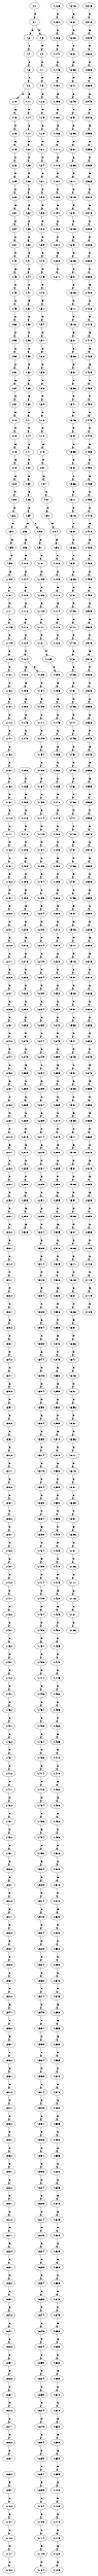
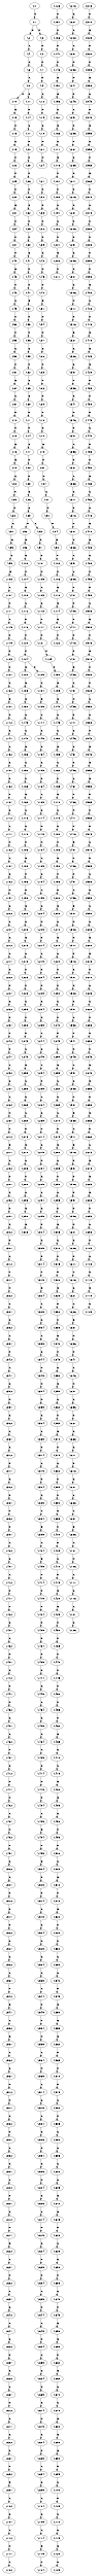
  strict digraph {
    S0
    S1
    S2
    S3
    S4
    S5
    S6
    S7
    S8
    S9
    S10
    S11
    S12
    S13
    S14
    S15
    S16
    S17
    S18
    S19
    S20
    S21
    S22
    S23
    S24
    S25
    S26
    S27
    S28
    S29
    S30
    S31
    S32
    S33
    S34
    S35
    S36
    S37
    S38
    S39
    S40
    S41
    S42
    S43
    S44
    S45
    S46
    S47
    S48
    S49
    S50
    S51
    S52
    S53
    S54
    S55
    S56
    S57
    S58
    S59
    S60
    S61
    S62
    S63
    S64
    S65
    S66
    S67
    S68
    S69
    S70
    S71
    S72
    S73
    S74
    S75
    S76
    S77
    S78
    S79
    S80
    S81
    S82
    S83
    S84
    S85
    S86
    S87
    S88
    S89
    S90
    S91
    S92
    S93
    S94
    S95
    S96
    S97
    S98
    S99
    S100
    S101
    S102
    S103
    S104
    S105
    S106
    S107
    S108
    S109
    S110
    S111
    S112
    S113
    S114
    S115
    S116
    S117
    S118
    S119
    S120
    S121
    S122
    S123
    S124
    S125
    S127
    S128
    S129
    S130
    S126
    S131
    S132
    S133
    S134
    S135
    S136
    S137
    S138
    S139
    S140
    S141
    S142
    S143
    S144
    S145
    S146
    S147
    S148
    S149
    S150
    S151
    S152
+   S153
    S154
    S155
    S156
    S157
    S158
    S159
    S160
    S161
    S162
    S163
    S164
    S165
    S166
    S167
    S168
    S169
    S170
    S171
    S172
    S173
    S174
    S175
    S176
    S177
    S178
    S179
    S180
    S181
    S182
    S183
    S184
    S185
    S186
    S187
    S188
    S189
    S190
    S191
    S192
    S193
    S194
    S195
    S196
    S197
    S198
    S199
    S200
    S201
    S202
    S203
    S204
    S205
    S206
    S207
    S208
    S209
    S210
    S211
    S212
    S213
    S214
    S215
    S217
    S218
    S219
    S220
    S216
    S221
    S222
    S223
    S224
    S225
    S226
    S227
    S228
    S229
    S230
    S231
    S232
    S233
    S234
    S235
    S236
    S237
    S238
    S239
    S240
    S241
    S242
    S243
    S244
    S245
    S246
    S247
    S248
    S249
    S250
    S251
    S252
    S253
    S254
    S255
    S256
    S257
    S258
    S259
    S260
    S261
    S262
    S263
    S264
    S265
    S266
    S267
    S268
    S269
    S270
    S271
    S272
    S273
    S274
    S275
    S276
    S277
    S278
    S279
    S280
    S281
    S282
    S283
    S284
    S285
    S286
    S287
    S288
    S289
    S290
    S291
    S292
    S293
    S294
    S295
    S296
    S297
    S298
    S299
    S300
    S301
    S302
    S303
    S304
    S305
    S306
    S307
    S309
    S310
    S311
    S312
    S314
    S315
    S316
    S317
    S313
    S318
    S319
    S320
    S321
    S322
    S323
    S324
    S325
    S326
    S327
    S328
    S329
    S330
    S331
    S332
    S333
    n334 [label=S934]
    S335
    S336
    S337
    S338
    S339
    S340
    S341
    S342
    S343
    S344
    S345
    S346
    S347
    S348
    S349
    S350
    S351
    S352
    S353
    S354
    S355
    S356
    S357
    S358
    S359
    S360
    S361
    S362
    S363
    S364
    S365
    S366
    S367
    S368
    S369
    S370
    S371
    S372
    S373
    S374
    S375
    S376
    S377
    S378
    S379
    S380
    S381
    S382
    S383
    S384
    S385
    S386
    S387
    S388
    S389
    S390
    S391
    S392
    S393
    S394
    S395
    S396
    S397
    S398
    S399
    S400
    S401
    S402
    S403
    S404
    S405
    S406
    S407
    S408
    S409
    S410
    S411
    S412
    S413
    S414
    S415
    S416
    S417
    S418
    S419
    S420
    S421
    S422
    S423
    S424
    S425
    S426
    S427
    S428
    S429
    S430
    S431
    S432
    S433
    S434
    S435
    S436
    S437
    S438
    S439
    S440
    S441
    S442
    S443
    S444
    S445
    S446
    S447
    S448
    S449
    S450
    S451
    S452
    S453
    S454
    S455
    S456
    S457
    S458
    S459
    S460
    S461
    S462
    S463
    S464
    S465
    S466
    S467
    S468
    S469
    S470
    S471
    S472
    S473
    S474
    S475
    S476
    S477
    S478
    S479
    S480
    S481
    S482
    S483
    S484
    S485
    S486
    S487
    S488
    S489
    S490
    S491
    S492
    S493
    S494
    S495
    S496
    S497
    S498
    S499
    S500
    S501
    S502
    S503
    S504
    S505
    S506
    S507
    S508
    S509
    S510
    S511
    S512
    S513
    S514
    S515
    S516
    S517
    S518
    S519
    S520
    S521
    S522
    S523
    S524
    S525
    S526
    S527
    S528
    S529
    S530
    S531
    S532
    S533
    S534
    S535
    S536
    S537
    S538
    S539
    S540
    S541
    S542
    S543
    S544
    S545
    S546
    S547
    S548
    S549
    S550
    S551
    S552
    S553
    S554
    S555
    S556
    S557
    S558
    S559
    S560
    S561
    S562
    S563
    S564
    S565
    S566
    S567
    S568
    S569
    S570
    S571
    S572
    S573
    S574
    S575
    S576
    S577
    S578
    S579
    S580
    S581
    S582
    S583
    S584
    S585
    S586
    S587
    S588
    S589
    S590
    S591
    S592
    S593
    S594
    S595
    S596
    S597
    S598
    S599
    S600
    S601
    S602
    S603
    S604
    S605
    S606
    S607
    S608
    S609
    S610
    S611
    S612
    S613
    S614
    S615
    S616
    S617
    S618
    S619
    S620
    S621
    S622
    S623
    S624
    S625
    S626
    S627
    S628
    S629
    S630
    S631
    S632
    S633
    S634
    S635
    S636
    S637
    S638
    S639
    S640
    S641
    S642
    S643
    S644
    S645
    S646
    S647
    S648
    S649
    S650
    S651
    S652
    S653
    S654
    S655
    S656
    S657
    S658
    S659
    S660
    S661
    S662
    S663
    S664
    S665
    S666
    S667
    S668
    S669
    S670
    S671
    S672
    S673
    S674
    S675
    S676
    S677
    S678
    S679
    S680
    S681
    S682
    S683
    S684
    S685
    S686
    S687
    S688
    S689
    S690
    S691
    S692
    S693
    S694
    S695
    S696
    S697
    S698
    S699
    S700
    S701
    S702
    S703
    S704
    S705
    S706
    S707
    S708
    S709
    S710
    S711
    S712
    S713
    S714
    S715
    S716
    S717
    S718
    S719
    S720
    S721
    S722
    S723
    S724
    S725
    S726
    S0 -> S1 [label=A]
    S1 -> S2 [label=T]
    S1 -> S3 [label=A]
    S2 -> S4 [label=G]
    S3 -> S5 [label=A]
    S4 -> S6 [label=G]
    S5 -> S7 [label=A]
    S6 -> S8 [label=C]
    S7 -> S9 [label=T]
    S8 -> S10 [label=A]
    S8 -> S11 [label=G]
    S9 -> S12 [label=G]
    S10 -> S13 [label=G]
    S11 -> S14 [label=A]
    S12 -> S15 [label=A]
    S13 -> S16 [label=A]
    S14 -> S17 [label=C]
    S15 -> S18 [label=C]
    S16 -> S19 [label=C]
    S17 -> S20 [label=T]
    S18 -> S21 [label=A]
    S19 -> S22 [label=T]
    S20 -> S23 [label=T]
    S21 -> S24 [label=A]
    S22 -> S25 [label=T]
    S23 -> S26 [label=T]
-   S24 -> S27 [label=C]
    S25 -> S28 [label=T]
    S26 -> S29 [label=T]
    S27 -> S30 [label=T]
    S28 -> S31 [label=G]
    S29 -> S32 [label=G]
    S30 -> S33 [label=T]
    S31 -> S34 [label=A]
    S32 -> S35 [label=A]
    S33 -> S36 [label=T]
    S34 -> S37 [label=T]
    S35 -> S38 [label=T]
    S36 -> S39 [label=T]
    S37 -> S40 [label=A]
    S38 -> S41 [label=G]
    S39 -> S42 [label=G]
    S40 -> S43 [label=G]
    S41 -> S44 [label=A]
    S42 -> S45 [label=A]
    S43 -> S46 [label=T]
    S44 -> S47 [label=T]
    S45 -> S48 [label=T]
    S46 -> S49 [label=C]
    S47 -> S50 [label=G]
    S48 -> S51 [label=G]
    S49 -> S52 [label=T]
    S50 -> S53 [label=T]
    S51 -> S54 [label=A]
    S52 -> S55 [label=T]
    S53 -> S56 [label=T]
    S54 -> S57 [label=T]
    S55 -> S58 [label=C]
    S56 -> S59 [label=C]
    S57 -> S60 [label=G]
    S58 -> S61 [label=T]
    S59 -> S62 [label=T]
    S60 -> S63 [label=T]
    S61 -> S64 [label=G]
    S62 -> S65 [label=G]
    S63 -> S66 [label=T]
    S64 -> S67 [label=C]
    S65 -> S68 [label=G]
    S66 -> S69 [label=T]
    S67 -> S70 [label=A]
    S68 -> S71 [label=A]
    S69 -> S72 [label=T]
    S70 -> S73 [label=A]
    S71 -> S74 [label=A]
    S72 -> S75 [label=G]
    S73 -> S76 [label=G]
    S74 -> S77 [label=G]
    S75 -> S78 [label=G]
    S76 -> S79 [label=G]
    S77 -> S80 [label=A]
    S78 -> S81 [label=A]
    S79 -> S82 [label=C]
    S80 -> S83 [label=A]
    S81 -> S84 [label=A]
    S82 -> S85 [label=A]
    S83 -> S86 [label=G]
    S84 -> S87 [label=C]
    S85 -> S88 [label=T]
    S86 -> S89 [label=C]
    S87 -> S90 [label=A]
    S88 -> S91 [label=C]
    S89 -> S92 [label=T]
    S89 -> S93 [label=C]
    S90 -> S94 [label=A]
    S91 -> S95 [label=G]
    S92 -> S96 [label=G]
    S93 -> S97 [label=G]
    S94 -> S98 [label=G]
    S95 -> S99 [label=G]
    S96 -> S100 [label=G]
    S97 -> S101 [label=G]
    S98 -> S102 [label=T]
    S99 -> S103 [label=G]
    S100 -> S104 [label=A]
    S101 -> S105 [label=A]
    S102 -> S106 [label=T]
    S103 -> S107 [label=G]
    S104 -> S108 [label=G]
    S105 -> S109 [label=G]
    S106 -> S110 [label=G]
    S107 -> S111 [label=A]
    S108 -> S112 [label=C]
    S109 -> S113 [label=C]
    S110 -> S114 [label=G]
    S111 -> S115 [label=G]
    S112 -> S116 [label=T]
    S113 -> S117 [label=T]
    S114 -> S118 [label=G]
    S115 -> S119 [label=T]
    S116 -> S120 [label=T]
    S117 -> S121 [label=T]
    S118 -> S122 [label=A]
    S119 -> S123 [label=T]
    S120 -> S124 [label=T]
    S121 -> S125 [label=T]
    S123 -> S127 [label=T]
    S124 -> S128 [label=G]
    S124 -> S129 [label=T]
    S125 -> S130 [label=T]
    S127 -> S132 [label=G]
    S128 -> S133 [label=G]
    S129 -> S134 [label=G]
    S130 -> S135 [label=G]
    S126 -> S131 [label=A]
    S131 -> S136 [label=T]
    S132 -> S137 [label=G]
    S133 -> S138 [label=G]
    S134 -> S139 [label=G]
    S135 -> S140 [label=G]
    S136 -> S141 [label=T]
    S137 -> S142 [label=G]
    S138 -> S143 [label=C]
    S139 -> S144 [label=C]
    S140 -> S145 [label=C]
    S141 -> S146 [label=T]
    S142 -> S147 [label=C]
    S143 -> S148 [label=C]
    S144 -> S149 [label=C]
    S145 -> S150 [label=C]
    S146 -> S151 [label=G]
    S147 -> S152 [label=C]
+   S148 -> S153 [label=G]
    S149 -> S154 [label=G]
    S150 -> S155 [label=G]
    S151 -> S156 [label=G]
    S152 -> S157 [label=C]
+   S153 -> S158 [label=C]
    S154 -> S159 [label=C]
    S155 -> S160 [label=C]
    S156 -> S161 [label=C]
    S157 -> S162 [label=T]
    S158 -> S163 [label=T]
    S159 -> S164 [label=T]
    S160 -> S165 [label=T]
    S161 -> S166 [label=G]
    S162 -> S167 [label=T]
    S163 -> S168 [label=G]
    S164 -> S169 [label=G]
    S165 -> S170 [label=G]
    S166 -> S171 [label=C]
    S167 -> S172 [label=C]
    S168 -> S173 [label=C]
    S169 -> S174 [label=C]
    S170 -> S175 [label=C]
    S171 -> S176 [label=G]
    S172 -> S177 [label=C]
    S173 -> S178 [label=C]
    S174 -> S179 [label=A]
    S175 -> S180 [label=C]
    S176 -> S181 [label=T]
    S177 -> S182 [label=A]
    S178 -> S183 [label=A]
    S179 -> S184 [label=A]
    S180 -> S185 [label=A]
    S181 -> S186 [label=T]
    S182 -> S187 [label=G]
    S183 -> S188 [label=G]
    S184 -> S189 [label=G]
    S185 -> S190 [label=G]
    S186 -> S191 [label=C]
    S187 -> S192 [label=C]
    S188 -> S193 [label=A]
    S189 -> S194 [label=C]
    S190 -> S195 [label=A]
    S191 -> S196 [label=C]
    S192 -> S197 [label=A]
    S193 -> S198 [label=A]
    S194 -> S199 [label=G]
    S195 -> S200 [label=A]
    S196 -> S201 [label=A]
    S197 -> S202 [label=C]
    S198 -> S203 [label=G]
    S199 -> S204 [label=C]
    S200 -> S205 [label=G]
    S201 -> S206 [label=G]
    S202 -> S207 [label=C]
    S203 -> S208 [label=C]
    S204 -> S209 [label=A]
    S205 -> S210 [label=C]
    S206 -> S211 [label=A]
    S207 -> S212 [label=G]
    S208 -> S213 [label=G]
    S209 -> S214 [label=T]
    S210 -> S215 [label=G]
    S212 -> S217 [label=C]
    S213 -> S218 [label=C]
    S214 -> S219 [label=C]
    S215 -> S220 [label=C]
    S217 -> S222 [label=G]
    S218 -> S223 [label=A]
    S219 -> S224 [label=T]
    S220 -> S225 [label=A]
    S216 -> S221 [label=G]
    S221 -> S226 [label=C]
    S222 -> S227 [label=T]
    S223 -> S228 [label=T]
    S224 -> S229 [label=T]
    S225 -> S230 [label=T]
    S226 -> S231 [label=G]
    S227 -> S232 [label=G]
    S228 -> S233 [label=C]
    S229 -> S234 [label=C]
    S230 -> S235 [label=C]
    S231 -> S236 [label=A]
    S232 -> S237 [label=T]
    S233 -> S238 [label=T]
    S234 -> S239 [label=G]
    S235 -> S240 [label=T]
    S236 -> S241 [label=A]
    S237 -> S242 [label=T]
    S238 -> S243 [label=T]
    S239 -> S244 [label=C]
    S240 -> S245 [label=T]
    S241 -> S246 [label=T]
    S242 -> S247 [label=T]
    S243 -> S248 [label=C]
    S244 -> S249 [label=C]
    S245 -> S250 [label=C]
    S246 -> S251 [label=C]
    S247 -> S252 [label=G]
    S248 -> S253 [label=G]
    S249 -> S254 [label=C]
    S250 -> S255 [label=G]
    S251 -> S256 [label=T]
    S252 -> S257 [label=C]
    S253 -> S258 [label=C]
    S254 -> S259 [label=T]
    S255 -> S260 [label=C]
    S256 -> S261 [label=T]
    S257 -> S262 [label=G]
    S258 -> S263 [label=C]
    S259 -> S264 [label=G]
    S260 -> S265 [label=C]
    S261 -> S266 [label=C]
    S262 -> S267 [label=A]
    S263 -> S268 [label=C]
    S264 -> S269 [label=C]
    S265 -> S270 [label=C]
    S266 -> S271 [label=G]
    S267 -> S272 [label=T]
    S268 -> S273 [label=T]
    S269 -> S274 [label=T]
    S270 -> S275 [label=T]
    S271 -> S276 [label=T]
    S272 -> S277 [label=G]
    S273 -> S278 [label=G]
    S274 -> S279 [label=C]
    S275 -> S280 [label=G]
    S276 -> S281 [label=G]
    S277 -> S282 [label=C]
    S278 -> S283 [label=C]
    S279 -> S284 [label=A]
    S280 -> S285 [label=C]
    S281 -> S286 [label=T]
    S282 -> S287 [label=T]
    S283 -> S288 [label=T]
    S284 -> S289 [label=G]
    S285 -> S290 [label=T]
    S286 -> S291 [label=T]
    S287 -> S292 [label=G]
    S288 -> S293 [label=C]
    S289 -> S294 [label=C]
    S290 -> S295 [label=C]
    S291 -> S296 [label=G]
    S292 -> S297 [label=T]
    S293 -> S298 [label=G]
    S294 -> S299 [label=G]
    S295 -> S300 [label=T]
    S296 -> S301 [label=G]
    S297 -> S302 [label=G]
    S298 -> S303 [label=G]
    S299 -> S304 [label=T]
    S300 -> S305 [label=G]
    S301 -> S306 [label=C]
    S302 -> S307 [label=T]
    S304 -> S309 [label=G]
    S305 -> S310 [label=C]
    S306 -> S311 [label=A]
    S307 -> S312 [label=C]
    S309 -> S314 [label=T]
    S310 -> S315 [label=T]
    S311 -> S316 [label=T]
    S312 -> S317 [label=T]
    S314 -> S319 [label=T]
    S315 -> S320 [label=T]
    S316 -> S321 [label=G]
    S317 -> S322 [label=A]
    S313 -> S318 [label=T]
    S318 -> S323 [label=G]
    S319 -> S324 [label=G]
    S320 -> S325 [label=G]
    S321 -> S326 [label=C]
    S322 -> S327 [label=C]
    S323 -> S328 [label=T]
    S324 -> S329 [label=C]
    S325 -> S330 [label=T]
    S326 -> S331 [label=C]
    S327 -> S332 [label=C]
    S328 -> S333 [label=T]
    S329 -> n334 [label=C]
    S330 -> S335 [label=T]
    S331 -> S336 [label=T]
    S332 -> S337 [label=C]
    S333 -> S338 [label=G]
    n334 -> S339 [label=C]
    S335 -> S340 [label=G]
    S336 -> S341 [label=G]
    S337 -> S342 [label=T]
    S338 -> S343 [label=C]
    S339 -> S344 [label=C]
    S340 -> S345 [label=A]
    S341 -> S346 [label=A]
    S342 -> S347 [label=G]
    S343 -> S348 [label=A]
    S344 -> S349 [label=T]
    S345 -> S350 [label=C]
    S346 -> S351 [label=T]
    S347 -> S352 [label=C]
    S348 -> S353 [label=G]
    S349 -> S354 [label=A]
    S350 -> S355 [label=G]
    S351 -> S356 [label=G]
    S352 -> S357 [label=A]
    S353 -> S358 [label=C]
    S354 -> S359 [label=A]
    S355 -> S360 [label=C]
    S356 -> S361 [label=T]
    S357 -> S362 [label=C]
    S358 -> S363 [label=T]
    S359 -> S364 [label=C]
    S360 -> S365 [label=T]
    S361 -> S366 [label=C]
    S362 -> S367 [label=C]
    S363 -> S368 [label=G]
    S364 -> S369 [label=C]
    S365 -> S370 [label=G]
    S366 -> S371 [label=C]
    S367 -> S372 [label=C]
    S368 -> S373 [label=A]
    S369 -> S374 [label=T]
    S370 -> S375 [label=A]
    S371 -> S376 [label=T]
    S372 -> S377 [label=T]
    S373 -> S378 [label=C]
    S374 -> S379 [label=C]
    S375 -> S380 [label=C]
    S376 -> S381 [label=T]
    S377 -> S382 [label=G]
    S378 -> S383 [label=T]
    S379 -> S384 [label=T]
    S380 -> S385 [label=T]
    S381 -> S386 [label=G]
    S382 -> S387 [label=T]
    S383 -> S388 [label=T]
    S384 -> S389 [label=G]
    S385 -> S390 [label=T]
    S386 -> S391 [label=C]
    S387 -> S392 [label=T]
    S388 -> S393 [label=T]
    S389 -> S394 [label=C]
    S390 -> S395 [label=C]
    S391 -> S396 [label=C]
    S392 -> S397 [label=T]
    S393 -> S398 [label=T]
    S394 -> S399 [label=G]
    S395 -> S400 [label=T]
    S396 -> S401 [label=T]
    S397 -> S402 [label=G]
    S398 -> S403 [label=G]
    S399 -> S404 [label=G]
    S400 -> S405 [label=T]
    S401 -> S406 [label=T]
    S402 -> S407 [label=C]
    S403 -> S408 [label=C]
    S404 -> S409 [label=G]
    S405 -> S410 [label=C]
    S406 -> S411 [label=T]
    S407 -> S412 [label=C]
    S408 -> S413 [label=A]
    S409 -> S414 [label=T]
    S410 -> S415 [label=T]
    S411 -> S416 [label=T]
    S412 -> S417 [label=T]
    S413 -> S418 [label=G]
    S414 -> S419 [label=T]
    S415 -> S420 [label=G]
    S416 -> S421 [label=T]
    S417 -> S422 [label=T]
    S418 -> S423 [label=G]
    S419 -> S424 [label=T]
    S420 -> S425 [label=G]
    S421 -> S426 [label=G]
    S422 -> S427 [label=C]
    S423 -> S428 [label=G]
    S424 -> S429 [label=T]
    S425 -> S430 [label=T]
    S426 -> S431 [label=C]
    S427 -> S432 [label=C]
    S428 -> S433 [label=T]
    S429 -> S434 [label=T]
    S430 -> S435 [label=T]
    S431 -> S436 [label=A]
    S432 -> S437 [label=A]
    S433 -> S438 [label=T]
    S434 -> S439 [label=T]
    S435 -> S440 [label=T]
    S436 -> S441 [label=T]
    S437 -> S442 [label=G]
    S438 -> S443 [label=T]
    S439 -> S444 [label=T]
    S440 -> S445 [label=T]
    S441 -> S446 [label=C]
    S442 -> S447 [label=T]
    S443 -> S448 [label=C]
    S444 -> S449 [label=G]
    S445 -> S450 [label=T]
    S446 -> S451 [label=G]
    S447 -> S452 [label=A]
    S448 -> S453 [label=T]
    S449 -> S454 [label=C]
    S450 -> S455 [label=T]
    S451 -> S456 [label=T]
    S452 -> S457 [label=C]
    S453 -> S458 [label=T]
    S454 -> S459 [label=C]
    S455 -> S460 [label=T]
    S456 -> S461 [label=C]
    S457 -> S462 [label=C]
    S458 -> S463 [label=G]
    S459 -> S464 [label=G]
    S460 -> S465 [label=G]
    S461 -> S466 [label=T]
    S462 -> S467 [label=T]
    S463 -> S468 [label=C]
    S464 -> S469 [label=G]
    S465 -> S470 [label=C]
    S466 -> S471 [label=A]
    S467 -> S472 [label=C]
    S468 -> S473 [label=C]
    S469 -> S474 [label=C]
    S470 -> S475 [label=C]
    S471 -> S476 [label=T]
    S472 -> S477 [label=A]
    S473 -> S478 [label=G]
    S474 -> S479 [label=A]
    S475 -> S480 [label=G]
    S476 -> S481 [label=G]
    S477 -> S482 [label=A]
    S478 -> S483 [label=G]
    S479 -> S484 [label=T]
    S480 -> S485 [label=G]
    S481 -> S486 [label=T]
    S482 -> S487 [label=C]
    S483 -> S488 [label=C]
    S484 -> S489 [label=C]
    S485 -> S490 [label=C]
    S486 -> S491 [label=T]
    S487 -> S492 [label=A]
    S488 -> S493 [label=A]
    S489 -> S494 [label=G]
    S490 -> S495 [label=A]
    S491 -> S496 [label=G]
    S492 -> S497 [label=T]
    S493 -> S498 [label=T]
    S494 -> S499 [label=T]
    S495 -> S500 [label=T]
    S496 -> S501 [label=G]
    S497 -> S502 [label=C]
    S498 -> S503 [label=C]
    S499 -> S504 [label=G]
    S500 -> S505 [label=C]
    S501 -> S506 [label=A]
    S502 -> S507 [label=G]
    S503 -> S508 [label=G]
    S504 -> S509 [label=T]
    S505 -> S510 [label=G]
    S506 -> S511 [label=A]
    S507 -> S512 [label=T]
    S508 -> S513 [label=T]
    S509 -> S514 [label=T]
    S510 -> S515 [label=T]
    S511 -> S516 [label=T]
    S512 -> S517 [label=T]
    S513 -> S518 [label=G]
    S514 -> S519 [label=C]
    S515 -> S520 [label=G]
    S516 -> S521 [label=C]
    S517 -> S522 [label=T]
    S518 -> S523 [label=T]
    S519 -> S524 [label=C]
    S520 -> S525 [label=T]
    S521 -> S526 [label=G]
    S522 -> S527 [label=T]
    S523 -> S528 [label=T]
    S524 -> S529 [label=A]
    S525 -> S530 [label=T]
    S526 -> S531 [label=T]
    S527 -> S532 [label=C]
    S528 -> S533 [label=C]
    S529 -> S534 [label=G]
    S530 -> S535 [label=C]
    S531 -> S536 [label=C]
    S532 -> S537 [label=C]
    S533 -> S538 [label=C]
    S534 -> S539 [label=G]
    S535 -> S540 [label=C]
    S536 -> S541 [label=T]
    S537 -> S542 [label=T]
    S538 -> S543 [label=A]
    S539 -> S544 [label=G]
    S540 -> S545 [label=A]
    S541 -> S546 [label=T]
    S542 -> S547 [label=G]
    S543 -> S548 [label=G]
    S544 -> S549 [label=T]
    S545 -> S550 [label=G]
    S546 -> S551 [label=C]
    S547 -> S552 [label=G]
    S548 -> S553 [label=G]
    S549 -> S554 [label=T]
    S550 -> S555 [label=G]
    S551 -> S556 [label=C]
    S552 -> S557 [label=G]
    S553 -> S558 [label=G]
    S554 -> S559 [label=A]
    S555 -> S560 [label=G]
    S556 -> S561 [label=T]
    S557 -> S562 [label=C]
    S558 -> S563 [label=T]
    S559 -> S564 [label=C]
    S560 -> S565 [label=T]
    S561 -> S566 [label=G]
    S562 -> S567 [label=C]
    S563 -> S568 [label=T]
    S564 -> S569 [label=A]
    S565 -> S570 [label=T]
    S566 -> S571 [label=G]
    S567 -> S572 [label=A]
    S568 -> S573 [label=A]
    S569 -> S574 [label=C]
    S570 -> S575 [label=A]
    S571 -> S576 [label=G]
    S572 -> S577 [label=A]
    S573 -> S578 [label=C]
    S574 -> S579 [label=C]
    S575 -> S580 [label=C]
    S576 -> S581 [label=T]
    S577 -> S582 [label=G]
    S578 -> S583 [label=A]
    S579 -> S584 [label=C]
    S580 -> S585 [label=A]
    S581 -> S586 [label=T]
    S582 -> S587 [label=T]
    S583 -> S588 [label=C]
    S584 -> S589 [label=C]
    S585 -> S590 [label=C]
    S586 -> S591 [label=T]
    S587 -> S592 [label=C]
    S588 -> S593 [label=C]
    S589 -> S594 [label=G]
    S590 -> S595 [label=C]
    S591 -> S596 [label=T]
    S592 -> S597 [label=C]
    S593 -> S598 [label=C]
    S594 -> S599 [label=G]
    S595 -> S600 [label=C]
    S596 -> S601 [label=A]
    S597 -> S602 [label=C]
    S598 -> S603 [label=C]
    S599 -> S604 [label=A]
    S600 -> S605 [label=C]
    S601 -> S606 [label=C]
    S602 -> S607 [label=T]
    S603 -> S608 [label=G]
    S604 -> S609 [label=C]
    S605 -> S610 [label=G]
    S606 -> S611 [label=T]
    S607 -> S612 [label=G]
    S608 -> S613 [label=G]
    S609 -> S614 [label=C]
    S610 -> S615 [label=G]
    S611 -> S616 [label=C]
    S612 -> S617 [label=A]
    S613 -> S618 [label=A]
    S614 -> S619 [label=A]
    S615 -> S620 [label=A]
    S616 -> S621 [label=C]
    S617 -> S622 [label=G]
    S618 -> S623 [label=C]
    S619 -> S624 [label=C]
    S620 -> S625 [label=C]
    S621 -> S626 [label=G]
    S622 -> S627 [label=C]
    S623 -> S628 [label=C]
    S624 -> S629 [label=T]
    S625 -> S630 [label=C]
    S626 -> S631 [label=G]
    S627 -> S632 [label=A]
    S628 -> S633 [label=A]
    S629 -> S634 [label=T]
    S630 -> S635 [label=A]
    S631 -> S636 [label=A]
    S632 -> S637 [label=C]
    S633 -> S638 [label=C]
    S634 -> S639 [label=G]
    S635 -> S640 [label=C]
    S636 -> S641 [label=T]
    S637 -> S642 [label=C]
    S638 -> S643 [label=T]
    S639 -> S644 [label=T]
    S640 -> S645 [label=T]
    S641 -> S646 [label=C]
    S642 -> S647 [label=G]
    S643 -> S648 [label=G]
    S644 -> S649 [label=G]
    S645 -> S650 [label=G]
    S646 -> S651 [label=A]
    S647 -> S652 [label=C]
    S648 -> S653 [label=G]
    S649 -> S654 [label=T]
    S650 -> S655 [label=G]
    S651 -> S656 [label=C]
    S652 -> S657 [label=T]
    S653 -> S658 [label=T]
    S654 -> S659 [label=C]
    S655 -> S660 [label=T]
    S656 -> S661 [label=T]
    S657 -> S662 [label=G]
    S658 -> S663 [label=G]
    S659 -> S664 [label=G]
    S660 -> S665 [label=G]
    S661 -> S666 [label=G]
    S662 -> S667 [label=C]
    S663 -> S668 [label=T]
    S664 -> S669 [label=G]
    S665 -> S670 [label=C]
    S666 -> S671 [label=G]
    S667 -> S672 [label=A]
    S668 -> S673 [label=C]
    S669 -> S674 [label=G]
    S670 -> S675 [label=C]
    S671 -> S676 [label=T]
    S672 -> S677 [label=G]
    S673 -> S678 [label=G]
    S674 -> S679 [label=A]
    S675 -> S680 [label=G]
    S676 -> S681 [label=G]
    S677 -> S682 [label=G]
    S678 -> S683 [label=G]
    S679 -> S684 [label=C]
    S680 -> S685 [label=G]
    S681 -> S686 [label=C]
    S682 -> S687 [label=T]
    S683 -> S688 [label=G]
    S684 -> S689 [label=T]
    S685 -> S690 [label=G]
    S686 -> S691 [label=C]
+   S687 -> S692 [label=T]
    S688 -> S693 [label=A]
    S689 -> S694 [label=C]
    S690 -> S695 [label=A]
    S691 -> S696 [label=G]
    S692 -> S697 [label=G]
    S693 -> S698 [label=C]
    S694 -> S699 [label=C]
    S695 -> S700 [label=C]
    S696 -> S701 [label=G]
    S697 -> S702 [label=C]
    S698 -> S703 [label=T]
    S699 -> S704 [label=G]
    S700 -> S705 [label=T]
    S701 -> S706 [label=A]
    S702 -> S707 [label=C]
    S703 -> S708 [label=C]
    S704 -> S709 [label=C]
    S705 -> S710 [label=C]
    S706 -> S711 [label=G]
    S707 -> S712 [label=C]
    S708 -> S713 [label=C]
    S709 -> S714 [label=G]
    S710 -> S715 [label=C]
    S711 -> S716 [label=C]
    S712 -> S717 [label=A]
    S713 -> S718 [label=G]
    S714 -> S719 [label=G]
    S715 -> S720 [label=G]
    S716 -> S721 [label=C]
    S717 -> S722 [label=C]
    S718 -> S723 [label=C]
    S719 -> S724 [label=T]
    S720 -> S725 [label=C]
    S721 -> S726 [label=C]
  }
